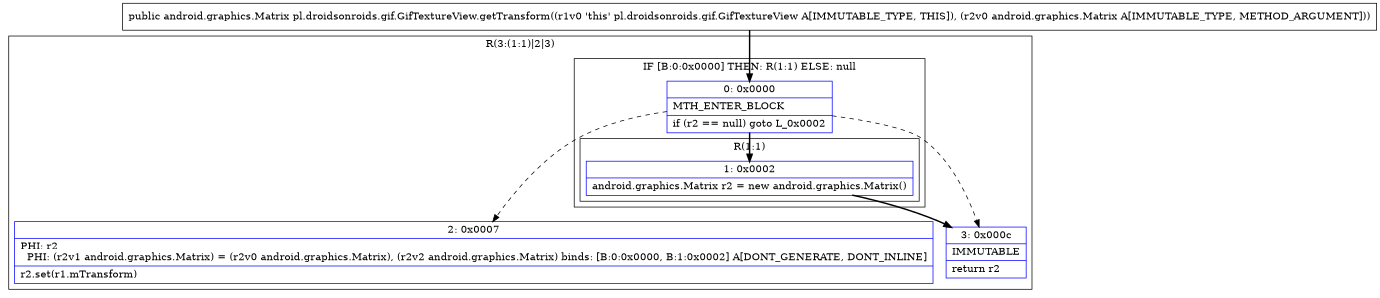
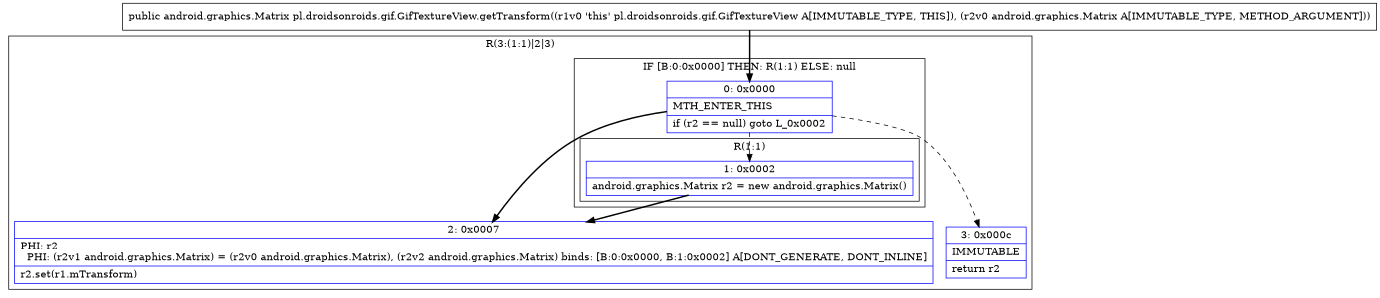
  digraph {
    node [color=blue shape=record]
    edge [style=bold]
    n1 [label="{1\:\ 0x0002|android.graphics.Matrix r2 = new android.graphics.Matrix()\l}"]
-   n2 [label="{0\:\ 0x0000|MTH_ENTER_BLOCK\l|if (r2 == null) goto L_0x0002\l}"]
+   n2 [label="{0\:\ 0x0000|MTH_ENTER_THIS\l|if (r2 == null) goto L_0x0002\l}"]
    n3 [label="{2\:\ 0x0007|PHI: r2 \l  PHI: (r2v1 android.graphics.Matrix) = (r2v0 android.graphics.Matrix), (r2v2 android.graphics.Matrix) binds: [B:0:0x0000, B:1:0x0002] A[DONT_GENERATE, DONT_INLINE]\l|r2.set(r1.mTransform)\l}"]
    n4 [label="{3\:\ 0x000c|IMMUTABLE\l|return r2\l}"]
    n5 [label="{public android.graphics.Matrix pl.droidsonroids.gif.GifTextureView.getTransform((r1v0 'this' pl.droidsonroids.gif.GifTextureView A[IMMUTABLE_TYPE, THIS]), (r2v0 android.graphics.Matrix A[IMMUTABLE_TYPE, METHOD_ARGUMENT])) }" color=""]
    subgraph cluster_1 {
      label="R(3:(1:1)|2|3)"
      n3
      n4
      subgraph cluster_2 {
        label="IF [B:0:0x0000] THEN: R(1:1) ELSE: null"
        n2
        subgraph cluster_3 {
          label="R(1:1)"
          n1
        }
      }
    }
-   n1 -> n4
-   n2 -> n1
-   n2 -> n3 [style=dashed]
+   n1 -> n3
+   n2 -> n1 [style=dashed]
+   n2 -> n3
    n2 -> n4 [style=dashed]
    n5 -> n2
  }
